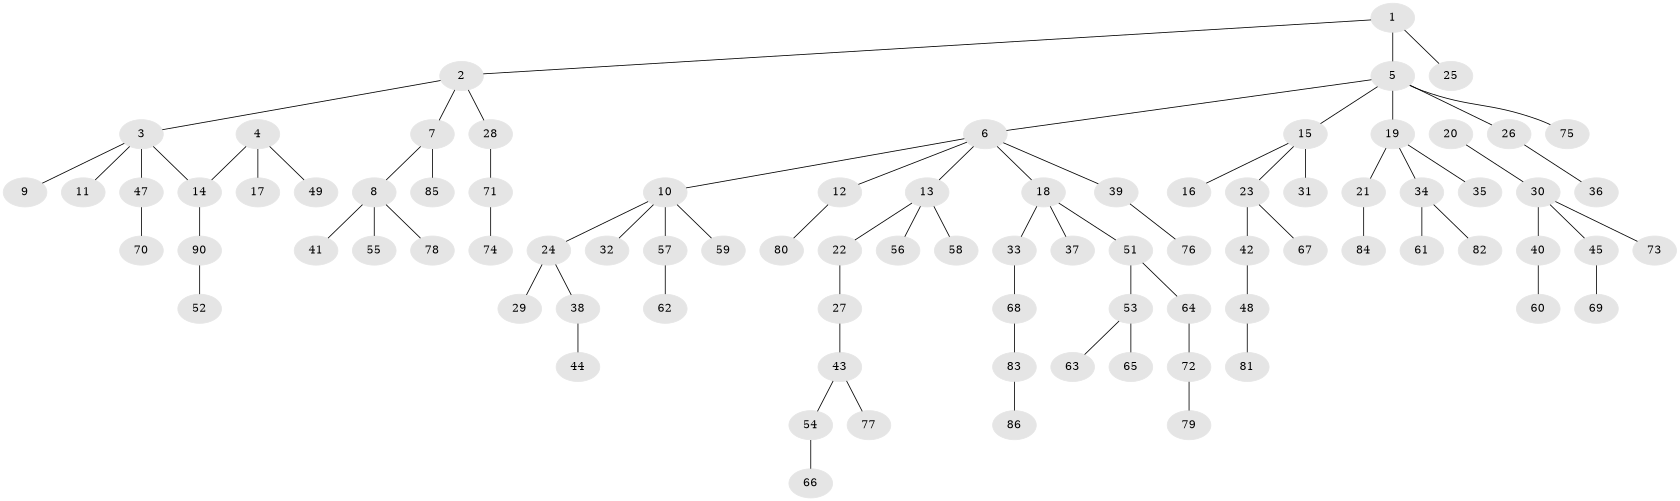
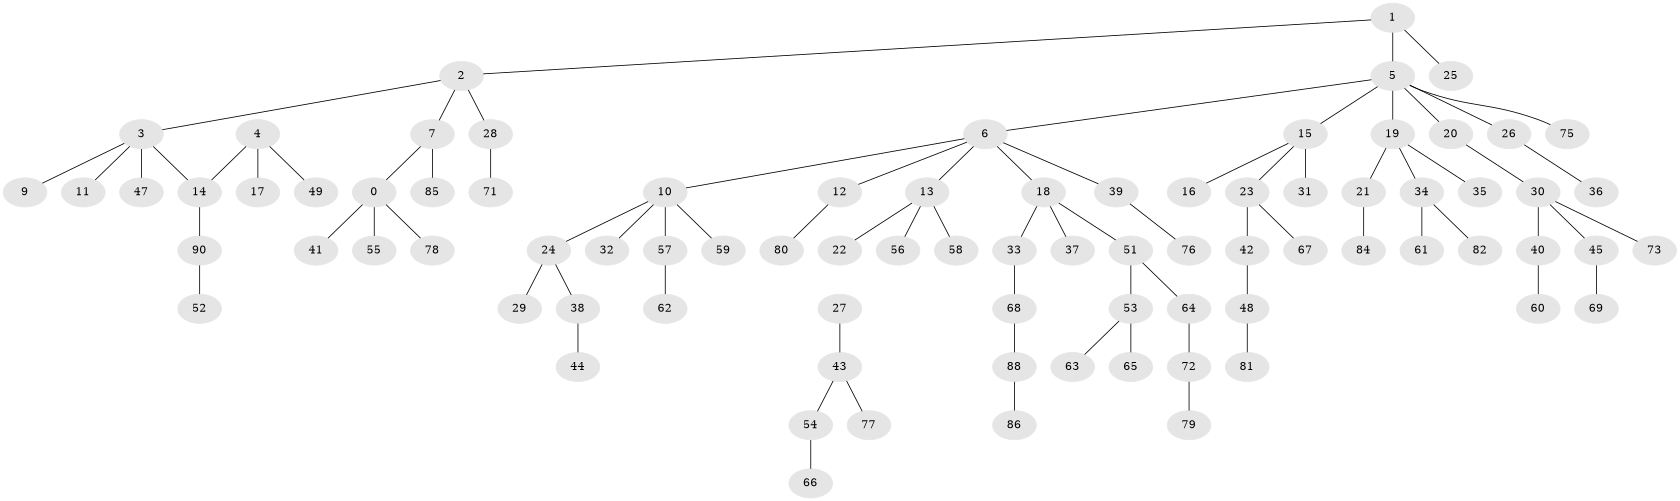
  graph {
    node [color=gray90 style=filled]
    edge [weight=1.0]
    1
    2
    5
    25
    3
    7
    28
    6
    15
    19
    20
    26
    75
    9
    11
    47
    14
-   8
+   8 [label=0]
    85
    71
    4
    17
    49
-   70
    n25 [label=90]
    10
    12
    13
    18
    39
    16
    23
    31
    21
    34
    35
    30
    36
    24
    32
    57
    59
    80
    22
    56
    58
    33
    37
    51
    76
    41
    55
    78
    29
    38
    62
    27
    52
    42
    67
    68
    53
    64
    84
    61
    82
    40
    45
    73
    43
    48
    44
    54
    77
-   74
    60
    69
-   83
+   83 [label=88]
    81
    66
    63
    65
    72
    79
    86
    1 -- 2
    1 -- 5
    1 -- 25
    2 -- 3
    2 -- 7
    2 -- 28
    5 -- 6
    5 -- 15
    5 -- 19
+   5 -- 20
    5 -- 26
    5 -- 75
    3 -- 9
    3 -- 11
    3 -- 47
    3 -- 14
    7 -- 8
    7 -- 85
    28 -- 71
    6 -- 10
    6 -- 12
    6 -- 13
    6 -- 18
    6 -- 39
    15 -- 16
    15 -- 23
    15 -- 31 [weight=3.0]
    19 -- 21
    19 -- 34
    19 -- 35
    20 -- 30
    26 -- 36
-   47 -- 70
    14 -- n25
    8 -- 41
    8 -- 55
    8 -- 78
-   71 -- 74
    4 -- 14
    4 -- 17
    4 -- 49
    n25 -- 52
    10 -- 24
    10 -- 32
    10 -- 57
    10 -- 59
    12 -- 80
    13 -- 22
    13 -- 56
    13 -- 58
    18 -- 33
    18 -- 37
    18 -- 51
    39 -- 76
    23 -- 42
    23 -- 67
    21 -- 84
    34 -- 61
    34 -- 82
    30 -- 40
    30 -- 45
    30 -- 73
    24 -- 29
    24 -- 38
    57 -- 62
-   22 -- 27
    33 -- 68
    51 -- 53
    51 -- 64
    38 -- 44
    27 -- 43
    42 -- 48
    68 -- 83
    53 -- 63
    53 -- 65
    64 -- 72
    40 -- 60
    45 -- 69 [weight=2.0]
    43 -- 54
    43 -- 77
    48 -- 81
    54 -- 66
    83 -- 86
    72 -- 79
  }
